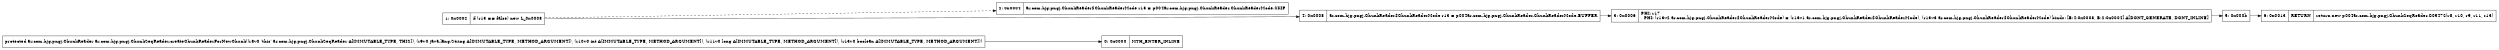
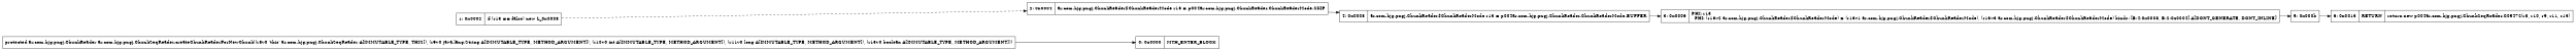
  digraph {
    rankdir=LR
    node [shape=record]
-   n1 [label="{0\:\ 0x0000|MTH_ENTER_INLINE\l}"]
+   n1 [label="{0\:\ 0x0000|MTH_ENTER_BLOCK\l}"]
    n2 [label="{1\:\ 0x0002|if (r13 == false) new L_0x0008\l}"]
    n3 [label="{2\:\ 0x0004|ar.com.hjg.pngj.ChunkReader$ChunkReaderMode r13 = p004ar.com.hjg.pngj.ChunkReader.ChunkReaderMode.SKIP\l}"]
    n4 [label="{4\:\ 0x0008|ar.com.hjg.pngj.ChunkReader$ChunkReaderMode r13 = p004ar.com.hjg.pngj.ChunkReader.ChunkReaderMode.BUFFER\l}"]
-   n5 [label="{3\:\ 0x0006|PHI: r17 \l  PHI: (r13v2 ar.com.hjg.pngj.ChunkReader$ChunkReaderMode) = (r13v1 ar.com.hjg.pngj.ChunkReader$ChunkReaderMode), (r13v3 ar.com.hjg.pngj.ChunkReader$ChunkReaderMode) binds: [B:4:0x0008, B:2:0x0004] A[DONT_GENERATE, DONT_INLINE]\l}"]
+   n5 [label="{3\:\ 0x0006|PHI: r13 \l  PHI: (r13v2 ar.com.hjg.pngj.ChunkReader$ChunkReaderMode) = (r13v1 ar.com.hjg.pngj.ChunkReader$ChunkReaderMode), (r13v3 ar.com.hjg.pngj.ChunkReader$ChunkReaderMode) binds: [B:4:0x0008, B:2:0x0004] A[DONT_GENERATE, DONT_INLINE]\l}"]
    n6 [label="{5\:\ 0x000b}"]
    n7 [label="{6\:\ 0x0013|RETURN\l|return new p004ar.com.hjg.pngj.ChunkSeqReader.C05472(r8, r10, r9, r11, r13)\l}"]
    n8 [label="{protected ar.com.hjg.pngj.ChunkReader ar.com.hjg.pngj.ChunkSeqReader.createChunkReaderForNewChunk((r8v0 'this' ar.com.hjg.pngj.ChunkSeqReader A[IMMUTABLE_TYPE, THIS]), (r9v0 java.lang.String A[IMMUTABLE_TYPE, METHOD_ARGUMENT]), (r10v0 int A[IMMUTABLE_TYPE, METHOD_ARGUMENT]), (r11v0 long A[IMMUTABLE_TYPE, METHOD_ARGUMENT]), (r13v0 boolean A[IMMUTABLE_TYPE, METHOD_ARGUMENT])) }"]
    n2 -> n3 [style=dashed]
-   n2 -> n4
+   n3 -> n4
    n4 -> n5
    n5 -> n6
    n6 -> n7
    n8 -> n1
  }
